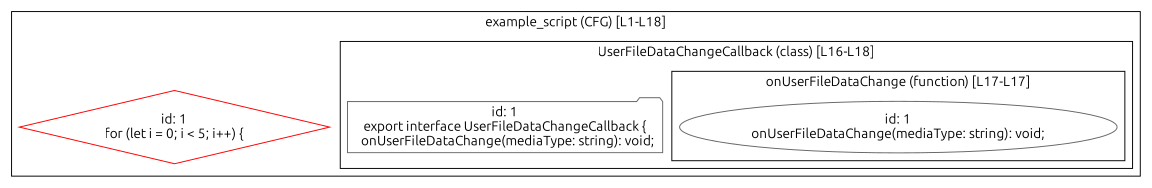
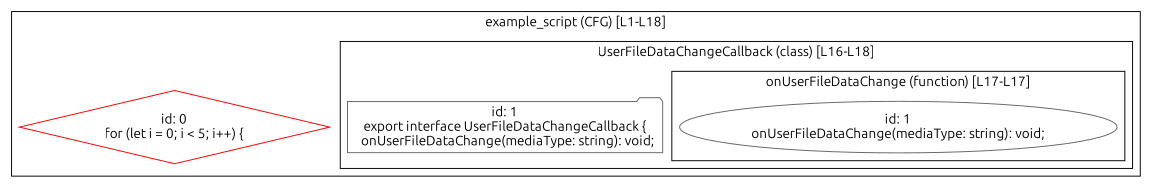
  digraph {
    fontname=Ubuntu
    node [color=gray40 fontname=Ubuntu]
    n1 [label="id: 1\nonUserFileDataChange(mediaType: string): void;" shape=ellipse]
    n2 [label="id: 1\nexport interface UserFileDataChangeCallback {\n  onUserFileDataChange(mediaType: string): void;" shape=folder]
-   n3 [label="id: 1\nfor (let i = 0; i < 5; i++) {" shape=diamond color=red]
+   n3 [label="id: 0\nfor (let i = 0; i < 5; i++) {" shape=diamond color=red]
    subgraph cluster_1 {
      label="example_script (CFG) [L1-L18]"
      n3
      subgraph cluster_2 {
        label="UserFileDataChangeCallback (class) [L16-L18]"
        n2
        subgraph cluster_3 {
          label="onUserFileDataChange (function) [L17-L17]"
          n1
        }
      }
    }
  }
